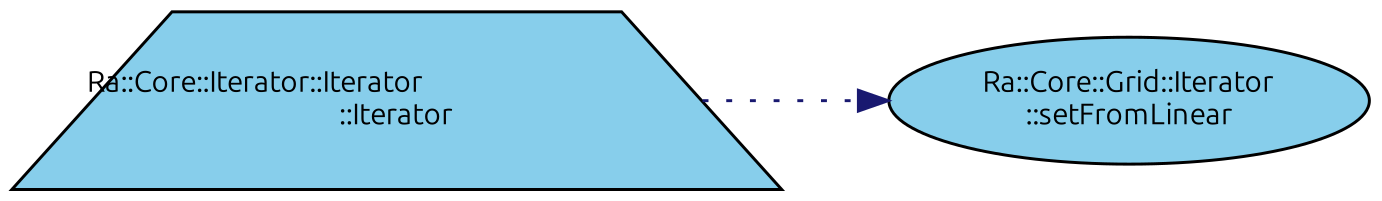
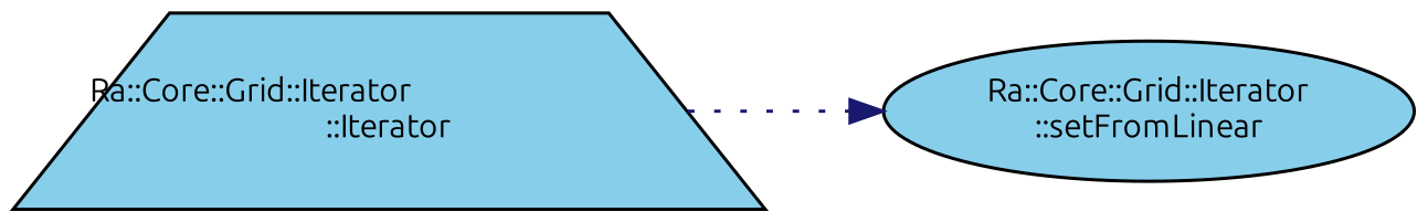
  digraph {
    rankdir=LR
    fontname=Ubuntu
    node [color=black fillcolor=skyblue fontname=Ubuntu fontsize=10 style=filled]
-   n1 [fontcolor=black height=0.2 label="Ra::Core::Iterator::Iterator\l::Iterator" shape=trapezium width=0.4]
+   n1 [fontcolor=black height=0.2 label="Ra::Core::Grid::Iterator\l::Iterator" shape=trapezium width=0.4]
    n2 [height=0.2 label="Ra::Core::Grid::Iterator\l::setFromLinear" shape=ellipse width=0.4]
    n1 -> n2 [color=midnightblue fontname=Ubuntu fontsize=10 labelfontname=Helvetica labelfontsize=10 style=dotted]
  }
